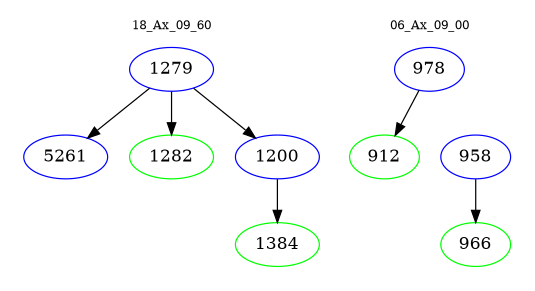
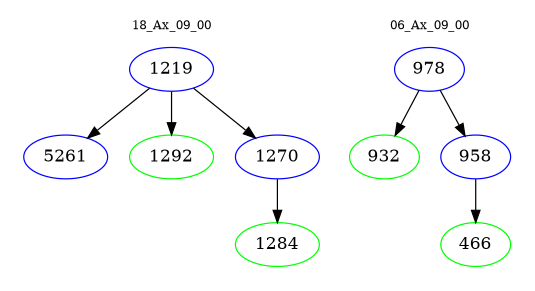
  digraph {
    node [color=blue]
    edge [color=black]
-   n1 [label=1279]
+   n1 [label=1219]
    n2 [label=5261]
-   n3 [color=green label=1282]
-   n4 [label=1200]
-   n5 [color=green label=1384]
+   n3 [color=green label=1292]
+   n4 [label=1270]
+   n5 [color=green label=1284]
    n6 [label=978]
-   n7 [color=green label=912]
+   n7 [color=green label=932]
    n8 [label=958]
-   n9 [color=green label=966]
+   n9 [color=green label=466]
    subgraph cluster_1 {
      color=white
      fontsize=10
-     label="18_Ax_09_60"
+     label="18_Ax_09_00"
      n1
      n2
      n3
      n4
      n5
    }
    subgraph cluster_2 {
      color=white
      fontsize=10
      label="06_Ax_09_00"
      n6
      n7
      n8
      n9
    }
    n1 -> n2
    n1 -> n3
    n1 -> n4
    n4 -> n5
    n6 -> n7
+   n6 -> n8
    n8 -> n9
  }
